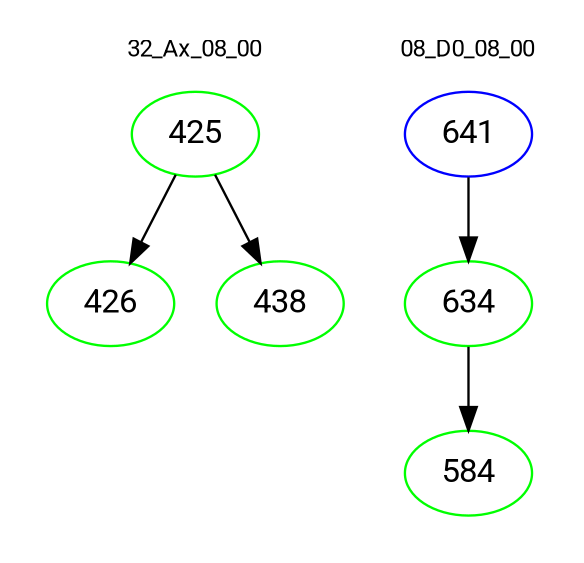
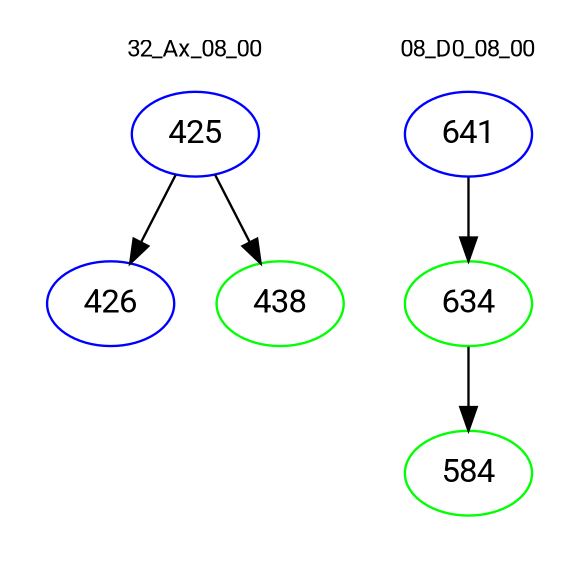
  digraph {
    fontname=Roboto
    node [color=green fontname=Roboto]
    edge [color=black fontname=Roboto]
-   n1 [label=425]
-   n2 [label=426]
+   n1 [color=blue label=425]
+   n2 [color=blue label=426]
    n3 [label=438]
    n4 [label=634]
    n5 [label=584]
    n6 [color=blue label=641]
    subgraph cluster_1 {
      color=white
      fontsize=10
      label="32_Ax_08_00"
      n1
      n2
      n3
    }
    subgraph cluster_2 {
      color=white
      fontsize=10
      label="08_D0_08_00"
      n4
      n5
      n6
    }
    n1 -> n2
    n1 -> n3
    n4 -> n5
    n6 -> n4
  }
